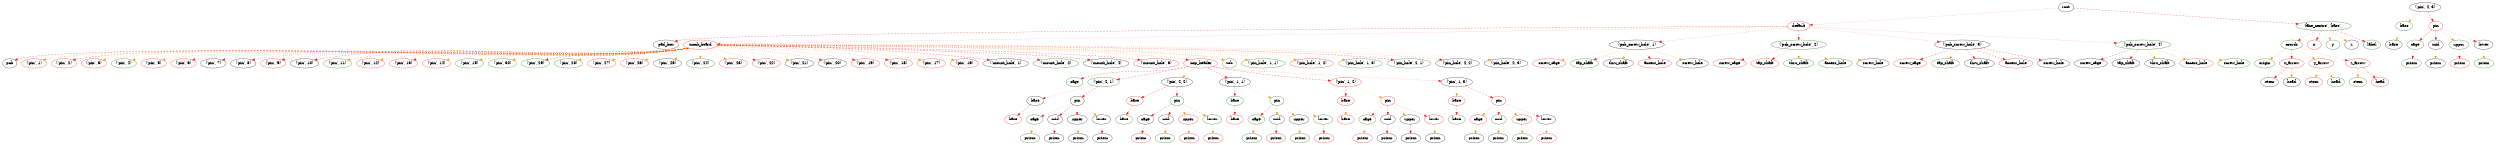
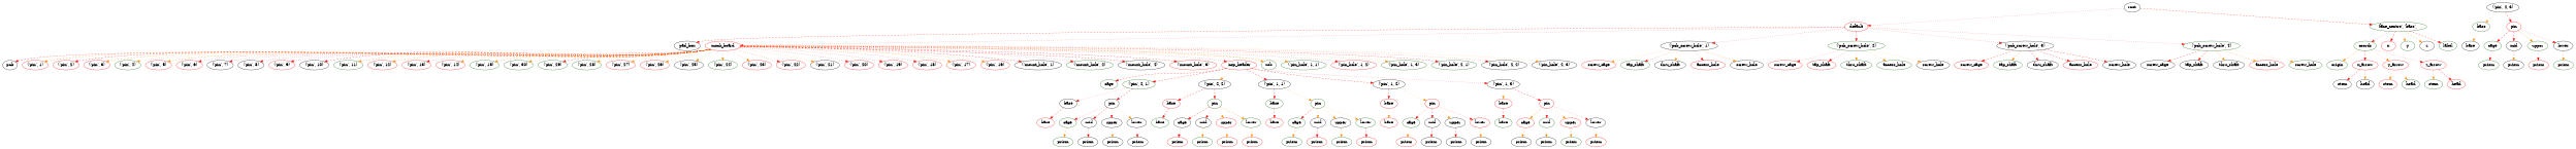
  digraph {
    node [color=red]
    edge [color=red style=dotted]
    n1 [color=black label=root]
    n2 [label=default]
    n3 [color=darkgreen label="'face_centre',\ 'base',\ "]
    n4 [color=black label=pad_box]
    n5 [label=mock_board]
    n6 [color=black label="\('pcb_screw_hole',\ 1\)"]
    n7 [color=darkgreen label="\('pcb_screw_hole',\ 2\)"]
    n8 [color=black label="\('pcb_screw_hole',\ 3\)"]
    n9 [color=darkgreen label="\('pcb_screw_hole',\ 4\)"]
    n10 [color=darkgreen label=coords]
    n11 [label=x]
    n12 [color=darkgreen label=y]
    n13 [color=black label=z]
    n14 [color=darkgreen label=label]
    n15 [color=black label=pcb]
    n16 [label="\('pin',\ 1\)"]
    n17 [label="\('pin',\ 2\)"]
    n18 [label="\('pin',\ 3\)"]
    n19 [color=darkgreen label="\('pin',\ 4\)"]
    n20 [label="\('pin',\ 5\)"]
    n21 [label="\('pin',\ 6\)"]
    n22 [color=black label="\('pin',\ 7\)"]
    n23 [color=black label="\('pin',\ 8\)"]
    n24 [label="\('pin',\ 9\)"]
    n25 [color=black label="\('pin',\ 10\)"]
    n26 [color=darkgreen label="\('pin',\ 11\)"]
    n27 [label="\('pin',\ 12\)"]
    n28 [label="\('pin',\ 13\)"]
    n29 [label="\('pin',\ 14\)"]
    n30 [color=darkgreen label="\('pin',\ 15\)"]
    n31 [color=darkgreen label="\('pin',\ 30\)"]
    n32 [color=darkgreen label="\('pin',\ 29\)"]
    n33 [color=darkgreen label="\('pin',\ 28\)"]
    n34 [label="\('pin',\ 27\)"]
    n35 [label="\('pin',\ 26\)"]
    n36 [color=black label="\('pin',\ 25\)"]
    n37 [color=darkgreen label="\('pin',\ 24\)"]
    n38 [label="\('pin',\ 23\)"]
    n39 [label="\('pin',\ 22\)"]
    n40 [color=black label="\('pin',\ 21\)"]
-   n41 [color=black label="\('pin',\ 20\)"]
+   n41 [label="\('pin',\ 20\)"]
    n42 [label="\('pin',\ 19\)"]
    n43 [label="\('pin',\ 18\)"]
    n44 [label="\('pin',\ 17\)"]
    n45 [label="\('pin',\ 16\)"]
    n46 [color=black label="\('mount_hole',\ 1\)"]
    n47 [color=darkgreen label="\('mount_hole',\ 2\)"]
    n48 [color=black label="\('mount_hole',\ 4\)"]
    n49 [label="\('mount_hole',\ 3\)"]
    n50 [label=icsp_header]
    n51 [color=darkgreen label=usb]
    n52 [color=darkgreen label="\('pin_hole',\ 1,\ 1\)"]
    n53 [label="\('pin_hole',\ 1,\ 2\)"]
    n54 [color=darkgreen label="\('pin_hole',\ 1,\ 3\)"]
    n55 [color=darkgreen label="\('pin_hole',\ 2,\ 1\)"]
    n56 [color=black label="\('pin_hole',\ 2,\ 2\)"]
    n57 [color=black label="\('pin_hole',\ 2,\ 3\)"]
    n58 [label=screw_cage]
    n59 [color=darkgreen label=tap_shaft]
    n60 [color=black label=thru_shaft]
    n61 [label=access_hole]
    n62 [color=black label=screw_hole]
    n63 [label=screw_cage]
    n64 [label=tap_shaft]
    n65 [color=darkgreen label=thru_shaft]
    n66 [color=darkgreen label=access_hole]
    n67 [color=black label=screw_hole]
    n68 [label=screw_cage]
    n69 [color=darkgreen label=tap_shaft]
    n70 [color=black label=thru_shaft]
    n71 [label=access_hole]
    n72 [color=black label=screw_hole]
    n73 [color=black label=screw_cage]
    n74 [color=black label=tap_shaft]
    n75 [color=black label=thru_shaft]
    n76 [label=access_hole]
    n77 [color=darkgreen label=screw_hole]
    n78 [color=darkgreen label=cage]
    n79 [color=darkgreen label="\('pin',\ 2,\ 1\)"]
    n80 [color=black label="\('pin',\ 2,\ 2\)"]
    n81 [color=black label="\('pin',\ 1,\ 1\)"]
-   n82 [label="\('pin',\ 1,\ 2\)"]
+   n82 [color=black label="\('pin',\ 1,\ 2\)"]
    n83 [color=black label="\('pin',\ 1,\ 3\)"]
    n84 [color=black label=base]
    n85 [color=black label=pin]
    n86 [label=base]
    n87 [color=darkgreen label=pin]
    n88 [color=black label="\('pin',\ 2,\ 3\)"]
    n89 [color=darkgreen label=base]
    n90 [label=pin]
    n91 [color=darkgreen label=base]
    n92 [color=darkgreen label=pin]
    n93 [label=base]
    n94 [label=pin]
    n95 [label=base]
    n96 [label=pin]
    n97 [label=base]
    n98 [color=darkgreen label=cage]
    n99 [color=black label=mid]
    n100 [color=black label=upper]
    n101 [color=black label=lower]
    n102 [color=darkgreen label=prism]
    n103 [color=black label=prism]
    n104 [color=black label=prism]
    n105 [color=black label=prism]
    n106 [color=darkgreen label=base]
    n107 [color=black label=cage]
    n108 [color=black label=mid]
    n109 [label=upper]
    n110 [color=darkgreen label=lower]
    n111 [label=prism]
    n112 [color=darkgreen label=prism]
    n113 [label=prism]
    n114 [label=prism]
    n115 [color=black label=base]
    n116 [color=darkgreen label=cage]
    n117 [color=black label=mid]
    n118 [color=darkgreen label=upper]
    n119 [color=black label=lower]
    n120 [color=darkgreen label=prism]
    n121 [color=black label=prism]
    n122 [label=prism]
    n123 [color=darkgreen label=prism]
    n124 [label=base]
    n125 [color=darkgreen label=cage]
    n126 [color=black label=mid]
    n127 [color=black label=upper]
    n128 [color=darkgreen label=lower]
    n129 [color=darkgreen label=prism]
    n130 [label=prism]
    n131 [color=darkgreen label=prism]
    n132 [label=prism]
    n133 [label=base]
    n134 [color=darkgreen label=cage]
    n135 [color=black label=mid]
    n136 [color=black label=upper]
    n137 [label=lower]
    n138 [label=prism]
    n139 [color=black label=prism]
    n140 [color=black label=prism]
    n141 [color=black label=prism]
    n142 [color=darkgreen label=base]
    n143 [label=cage]
    n144 [color=darkgreen label=mid]
    n145 [label=upper]
    n146 [color=black label=lower]
    n147 [color=black label=prism]
    n148 [color=black label=prism]
    n149 [color=darkgreen label=prism]
    n150 [label=prism]
    n151 [color=darkgreen label=origin]
    n152 [label=x_arrow]
    n153 [label=y_arrow]
    n154 [label=z_arrow]
    n155 [color=black label=stem]
    n156 [color=black label=head]
    n157 [label=stem]
    n158 [color=darkgreen label=head]
    n159 [color=darkgreen label=stem]
    n160 [label=head]
    n1 -> n2
    n1 -> n3 [style=dashed]
    n2 -> n4 [style=dashed]
    n2 -> n5
    n2 -> n6
    n2 -> n7 [style=dashed]
    n2 -> n8
    n2 -> n9
    n3 -> n10
    n3 -> n11 [style=dashed]
    n3 -> n12 [color=darkorange]
    n3 -> n13 [color=darkorange style=dashed]
    n3 -> n14 [style=dashed]
    n5 -> n15 [style=dashed]
    n5 -> n16 [color=darkorange style=dashed]
    n5 -> n17 [style=dashed]
    n5 -> n18 [color=darkorange style=dashed]
    n5 -> n19 [color=darkorange]
    n5 -> n20 [color=darkorange style=dashed]
    n5 -> n21
    n5 -> n22
    n5 -> n23
    n5 -> n24
    n5 -> n25 [style=dashed]
    n5 -> n26 [color=darkorange style=dashed]
    n5 -> n27 [color=darkorange style=dashed]
    n5 -> n28
    n5 -> n29 [color=darkorange]
    n5 -> n30 [color=darkorange style=dashed]
    n5 -> n31 [color=darkorange]
    n5 -> n32 [style=dashed]
    n5 -> n33 [color=darkorange]
    n5 -> n34 [color=darkorange]
    n5 -> n35 [color=darkorange]
    n5 -> n36 [color=darkorange]
    n5 -> n37 [color=darkorange]
    n5 -> n38 [color=darkorange]
    n5 -> n39
    n5 -> n40 [color=darkorange]
    n5 -> n41
    n5 -> n42
    n5 -> n43
    n5 -> n44 [color=darkorange style=dashed]
    n5 -> n45 [color=darkorange]
    n5 -> n46 [style=dashed]
    n5 -> n47
    n5 -> n48 [style=dashed]
    n5 -> n49 [style=dashed]
    n5 -> n50
    n5 -> n51 [color=darkorange style=dashed]
    n5 -> n52 [color=darkorange]
-   n5 -> n53 [color=darkorange]
+   n5 -> n53
    n5 -> n54 [color=darkorange]
    n5 -> n55 [style=dashed]
    n5 -> n56
    n5 -> n57 [color=darkorange]
    n6 -> n58 [color=darkorange]
    n6 -> n59
    n6 -> n60 [color=darkorange]
    n6 -> n61
    n6 -> n62 [color=darkorange style=dashed]
    n7 -> n63
    n7 -> n64
    n7 -> n65 [color=darkorange]
    n7 -> n66 [color=darkorange]
    n7 -> n67 [color=darkorange]
    n8 -> n68 [style=dashed]
    n8 -> n69 [color=darkorange style=dashed]
    n8 -> n70 [style=dashed]
    n8 -> n71 [style=dashed]
    n8 -> n72 [style=dashed]
    n9 -> n73 [style=dashed]
    n9 -> n74 [style=dashed]
    n9 -> n75 [color=darkorange style=dashed]
    n9 -> n76 [color=darkorange style=dashed]
    n9 -> n77 [color=darkorange]
    n10 -> n151 [color=darkorange style=dashed]
    n10 -> n152 [style=dashed]
    n10 -> n153 [color=darkorange]
    n10 -> n154
    n50 -> n78 [style=dashed]
    n50 -> n79 [style=dashed]
    n50 -> n80 [color=darkorange]
    n50 -> n81 [style=dashed]
    n50 -> n82 [style=dashed]
    n50 -> n83
    n79 -> n84
    n79 -> n85 [style=dashed]
    n80 -> n86 [style=dashed]
    n80 -> n87 [style=dashed]
    n81 -> n91 [style=dashed]
    n81 -> n92 [color=darkorange]
    n82 -> n93 [style=dashed]
    n82 -> n94 [color=darkorange]
    n83 -> n95 [color=darkorange]
    n83 -> n96 [style=dashed]
    n84 -> n97 [style=dashed]
    n85 -> n98
    n85 -> n99 [style=dashed]
    n85 -> n100
    n85 -> n101 [color=darkorange]
    n86 -> n106 [style=dashed]
    n87 -> n107 [style=dashed]
    n87 -> n108
    n87 -> n109 [color=darkorange]
    n87 -> n110 [color=darkorange style=dashed]
    n88 -> n89 [color=darkorange]
    n88 -> n90 [style=dashed]
    n89 -> n115 [color=darkorange]
    n90 -> n116 [style=dashed]
    n90 -> n117 [style=dashed]
    n90 -> n118 [color=darkorange style=dashed]
    n90 -> n119
    n91 -> n124 [style=dashed]
    n92 -> n125 [style=dashed]
    n92 -> n126 [color=darkorange style=dashed]
    n92 -> n127 [color=darkorange]
    n92 -> n128 [color=darkorange]
    n93 -> n133 [color=darkorange]
    n94 -> n134
    n94 -> n135 [style=dashed]
    n94 -> n136 [color=darkorange]
    n94 -> n137
    n95 -> n142 [style=dashed]
    n96 -> n143 [color=darkorange style=dashed]
    n96 -> n144
    n96 -> n145 [color=darkorange]
    n96 -> n146
    n98 -> n102 [color=darkorange style=dashed]
    n99 -> n103
    n100 -> n104 [color=darkorange]
    n101 -> n105
    n107 -> n111
    n108 -> n112 [color=darkorange style=dashed]
    n109 -> n113 [color=darkorange]
    n110 -> n114 [color=darkorange style=dashed]
    n116 -> n120
    n117 -> n121 [color=darkorange style=dashed]
    n118 -> n122
    n119 -> n123 [color=darkorange style=dashed]
    n125 -> n129 [color=darkorange style=dashed]
    n126 -> n130 [style=dashed]
    n127 -> n131 [color=darkorange style=dashed]
    n128 -> n132 [style=dashed]
    n134 -> n138 [color=darkorange]
    n135 -> n139 [style=dashed]
    n136 -> n140 [style=dashed]
    n137 -> n141 [color=darkorange style=dashed]
    n143 -> n147 [color=darkorange style=dashed]
    n144 -> n148 [color=darkorange]
    n145 -> n149 [color=darkorange style=dashed]
    n146 -> n150 [color=darkorange]
    n152 -> n155 [style=dashed]
    n152 -> n156 [color=darkorange style=dashed]
    n153 -> n157 [color=darkorange style=dashed]
    n153 -> n158 [color=darkorange]
    n154 -> n159 [color=darkorange style=dashed]
    n154 -> n160 [style=dashed]
  }
